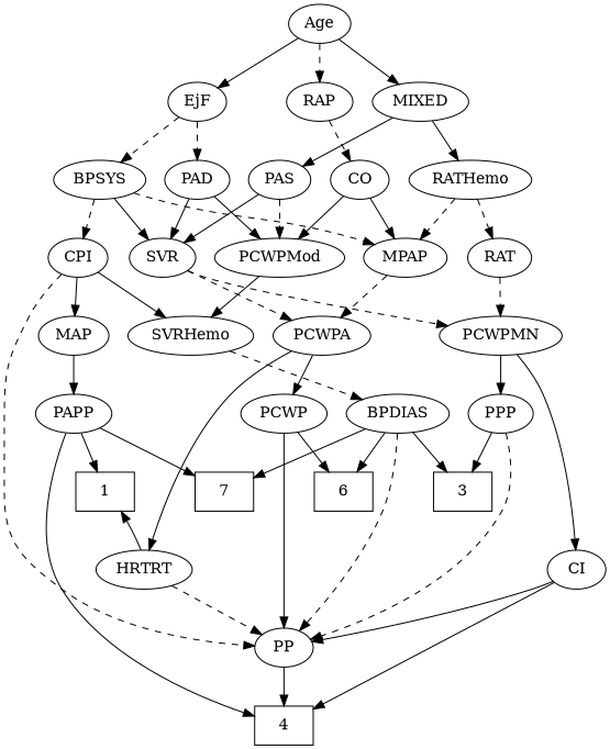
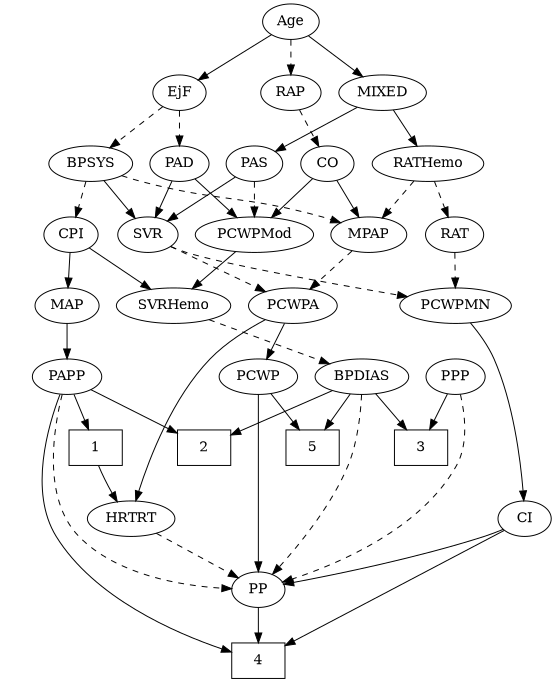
  strict digraph {
    edge [style=solid]
    1 [height=0.5 shape=box width=0.75]
-   2 [height=0.5 shape=box width=0.75 label=7]
+   2 [height=0.5 shape=box width=0.75]
    3 [height=0.5 shape=box width=0.75]
    4 [height=0.5 shape=box width=0.75]
-   5 [height=0.5 shape=box width=0.75 label=6]
+   5 [height=0.5 shape=box width=0.75]
    Age [height=0.5 width=0.75]
    EjF [height=0.5 width=0.75]
    RAP [height=0.5 width=0.77632]
    MIXED [height=0.5 width=1.1193]
    BPSYS [height=0.5 width=1.0471]
    PAD [height=0.5 width=0.79437]
    CO [height=0.5 width=0.75]
    PAS [height=0.5 width=0.75]
    RATHemo [height=0.5 width=1.3721]
    MPAP [height=0.5 width=0.97491]
    CPI [height=0.5 width=0.75]
    SVR [height=0.5 width=0.77632]
    PCWPMod [height=0.5 width=1.4443]
    RAT [height=0.5 width=0.75827]
    PCWPA [height=0.5 width=1.1555]
    SVRHemo [height=0.5 width=1.3902]
    MAP [height=0.5 width=0.84854]
    PCWPMN [height=0.5 width=1.3902]
    PCWP [height=0.5 width=0.97491]
    HRTRT [height=0.5 width=1.1013]
    PP [height=0.5 width=0.75]
    BPDIAS [height=0.5 width=1.1735]
    PAPP [height=0.5 width=0.88464]
    PPP [height=0.5 width=0.75]
    CI [height=0.5 width=0.75]
    Age -> EjF
    Age -> RAP [style=dashed]
    Age -> MIXED
    EjF -> BPSYS [style=dashed]
    EjF -> PAD [style=dashed]
    RAP -> CO [style=dashed]
    MIXED -> PAS
    MIXED -> RATHemo
    BPSYS -> MPAP [style=dashed]
    BPSYS -> CPI [style=dashed]
    BPSYS -> SVR
    PAD -> SVR
    PAD -> PCWPMod
    CO -> MPAP
    CO -> PCWPMod
    PAS -> SVR
    PAS -> PCWPMod [style=dashed]
    RATHemo -> MPAP [style=dashed]
    RATHemo -> RAT [style=dashed]
    MPAP -> PCWPA [style=dashed]
    CPI -> SVRHemo
    CPI -> MAP
    SVR -> PCWPA [style=dashed]
    SVR -> PCWPMN [style=dashed]
    PCWPMod -> SVRHemo
    RAT -> PCWPMN [style=dashed]
    PCWPA -> PCWP
    PCWPA -> HRTRT
    SVRHemo -> BPDIAS [style=dashed]
    MAP -> PAPP
-   PCWPMN -> PPP
    PCWPMN -> CI
    PCWP -> 5
    PCWP -> PP
-   HRTRT -> 1
+   1 -> HRTRT
    HRTRT -> PP [style=dashed]
    PP -> 4
    BPDIAS -> 2
    BPDIAS -> 3
    BPDIAS -> 5
    BPDIAS -> PP [style=dashed]
    PAPP -> 1
    PAPP -> 2
    PAPP -> 4
-   CPI -> PP [style=dashed]
+   PAPP -> PP [style=dashed]
    PPP -> 3
    PPP -> PP [style=dashed]
    CI -> 4
    CI -> PP
  }
